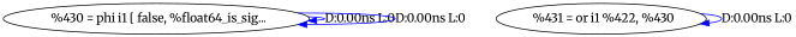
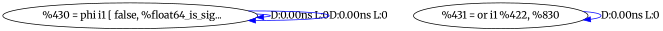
  digraph {
    fontname=Merriweather
    node [fontname=Merriweather]
    edge [color=blue fontname=Merriweather]
    n1 [label="  %430 = phi i1 [ false, %float64_is_sig..."]
-   n2 [label="  %431 = or i1 %422, %430"]
+   n2 [label="%431 = or i1 %422, %830"]
    n1 -> n1 [label="D:0.00ns L:0"]
    n1 -> n1 [label="D:0.00ns L:0"]
    n2 -> n2 [label="D:0.00ns L:0"]
  }
